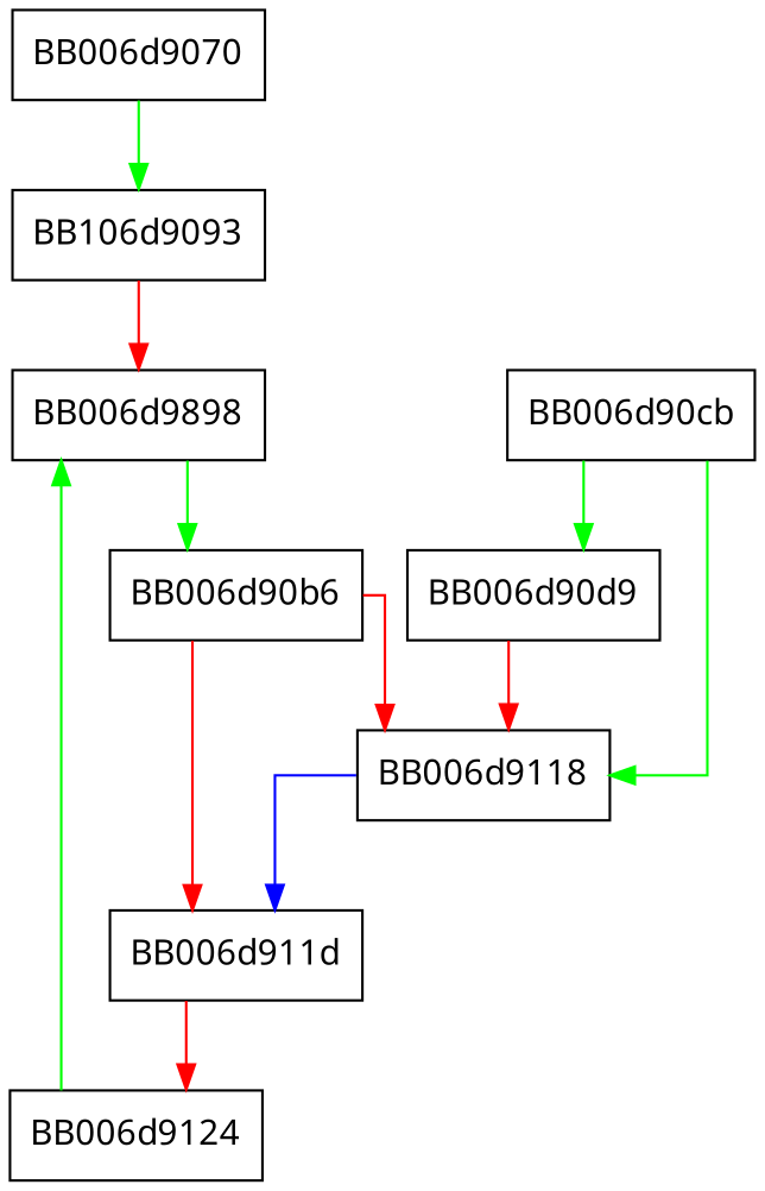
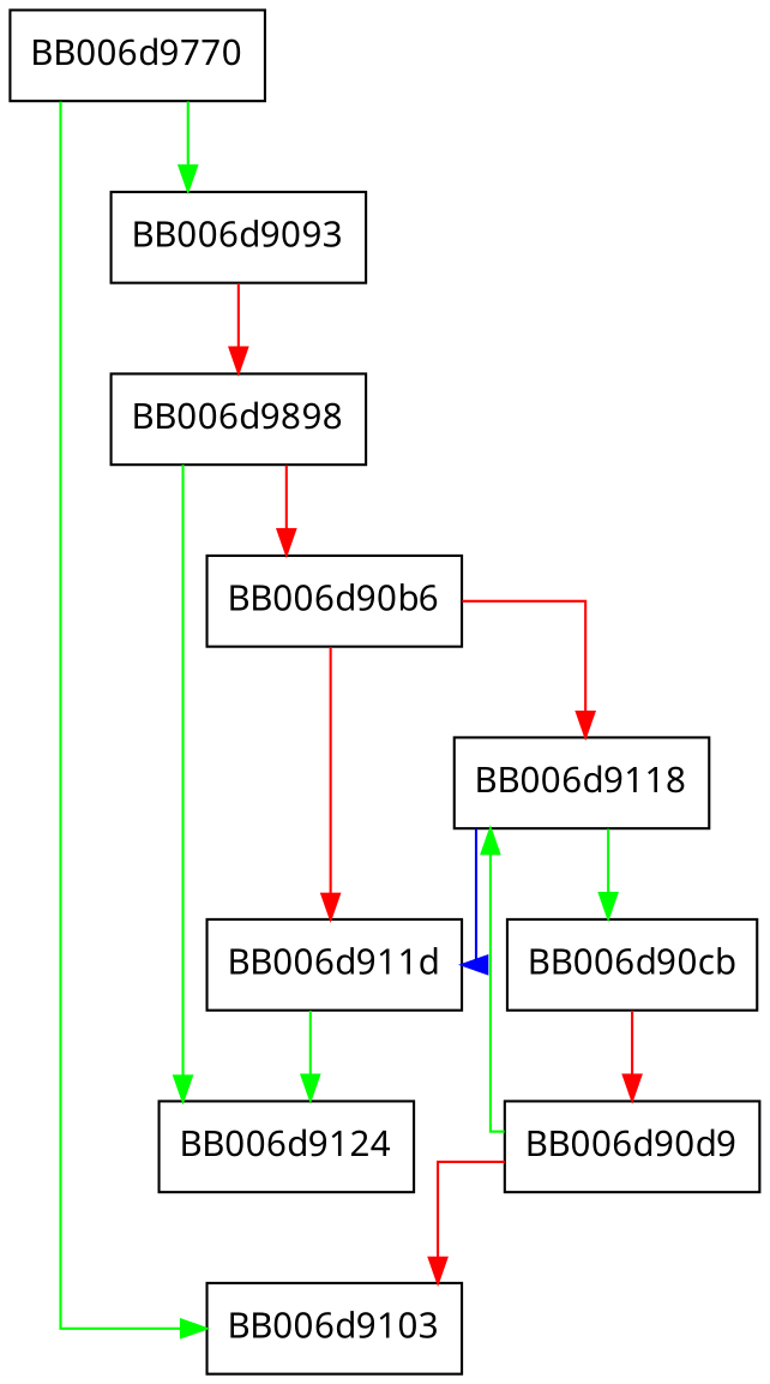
  digraph {
    fontname="Noto Sans"
    splines=ortho
    node [fontname="Noto Sans" shape=box]
    edge [color=red fontname="Noto Sans"]
-   BB006d9070
-   BB006d9093 [label=BB106d9093]
+   BB006d9070 [label=BB006d9770]
+   BB006d9103
+   BB006d9093
    n4 [label=BB006d9898]
    n5 [label=BB006d9124]
    BB006d90b6
    BB006d911d
    BB006d9118
    BB006d90cb
    BB006d90d9
+   BB006d9070 -> BB006d9103 [color=green]
    BB006d9070 -> BB006d9093 [color=green]
    BB006d9093 -> n4
-   n5 -> n4 [color=green]
-   n4 -> BB006d90b6 [color=green]
+   n4 -> n5 [color=green]
+   n4 -> BB006d90b6
    BB006d90b6 -> BB006d911d
    BB006d90b6 -> BB006d9118
-   BB006d911d -> n5
+   BB006d911d -> n5 [color=green]
    BB006d9118 -> BB006d911d [color=blue]
-   BB006d90cb -> BB006d9118 [color=green]
-   BB006d90cb -> BB006d90d9 [color=green]
-   BB006d90d9 -> BB006d9118
+   BB006d9118 -> BB006d90cb [color=green]
+   BB006d90cb -> BB006d90d9
+   BB006d90d9 -> BB006d9103
+   BB006d90d9 -> BB006d9118 [color=green]
  }
